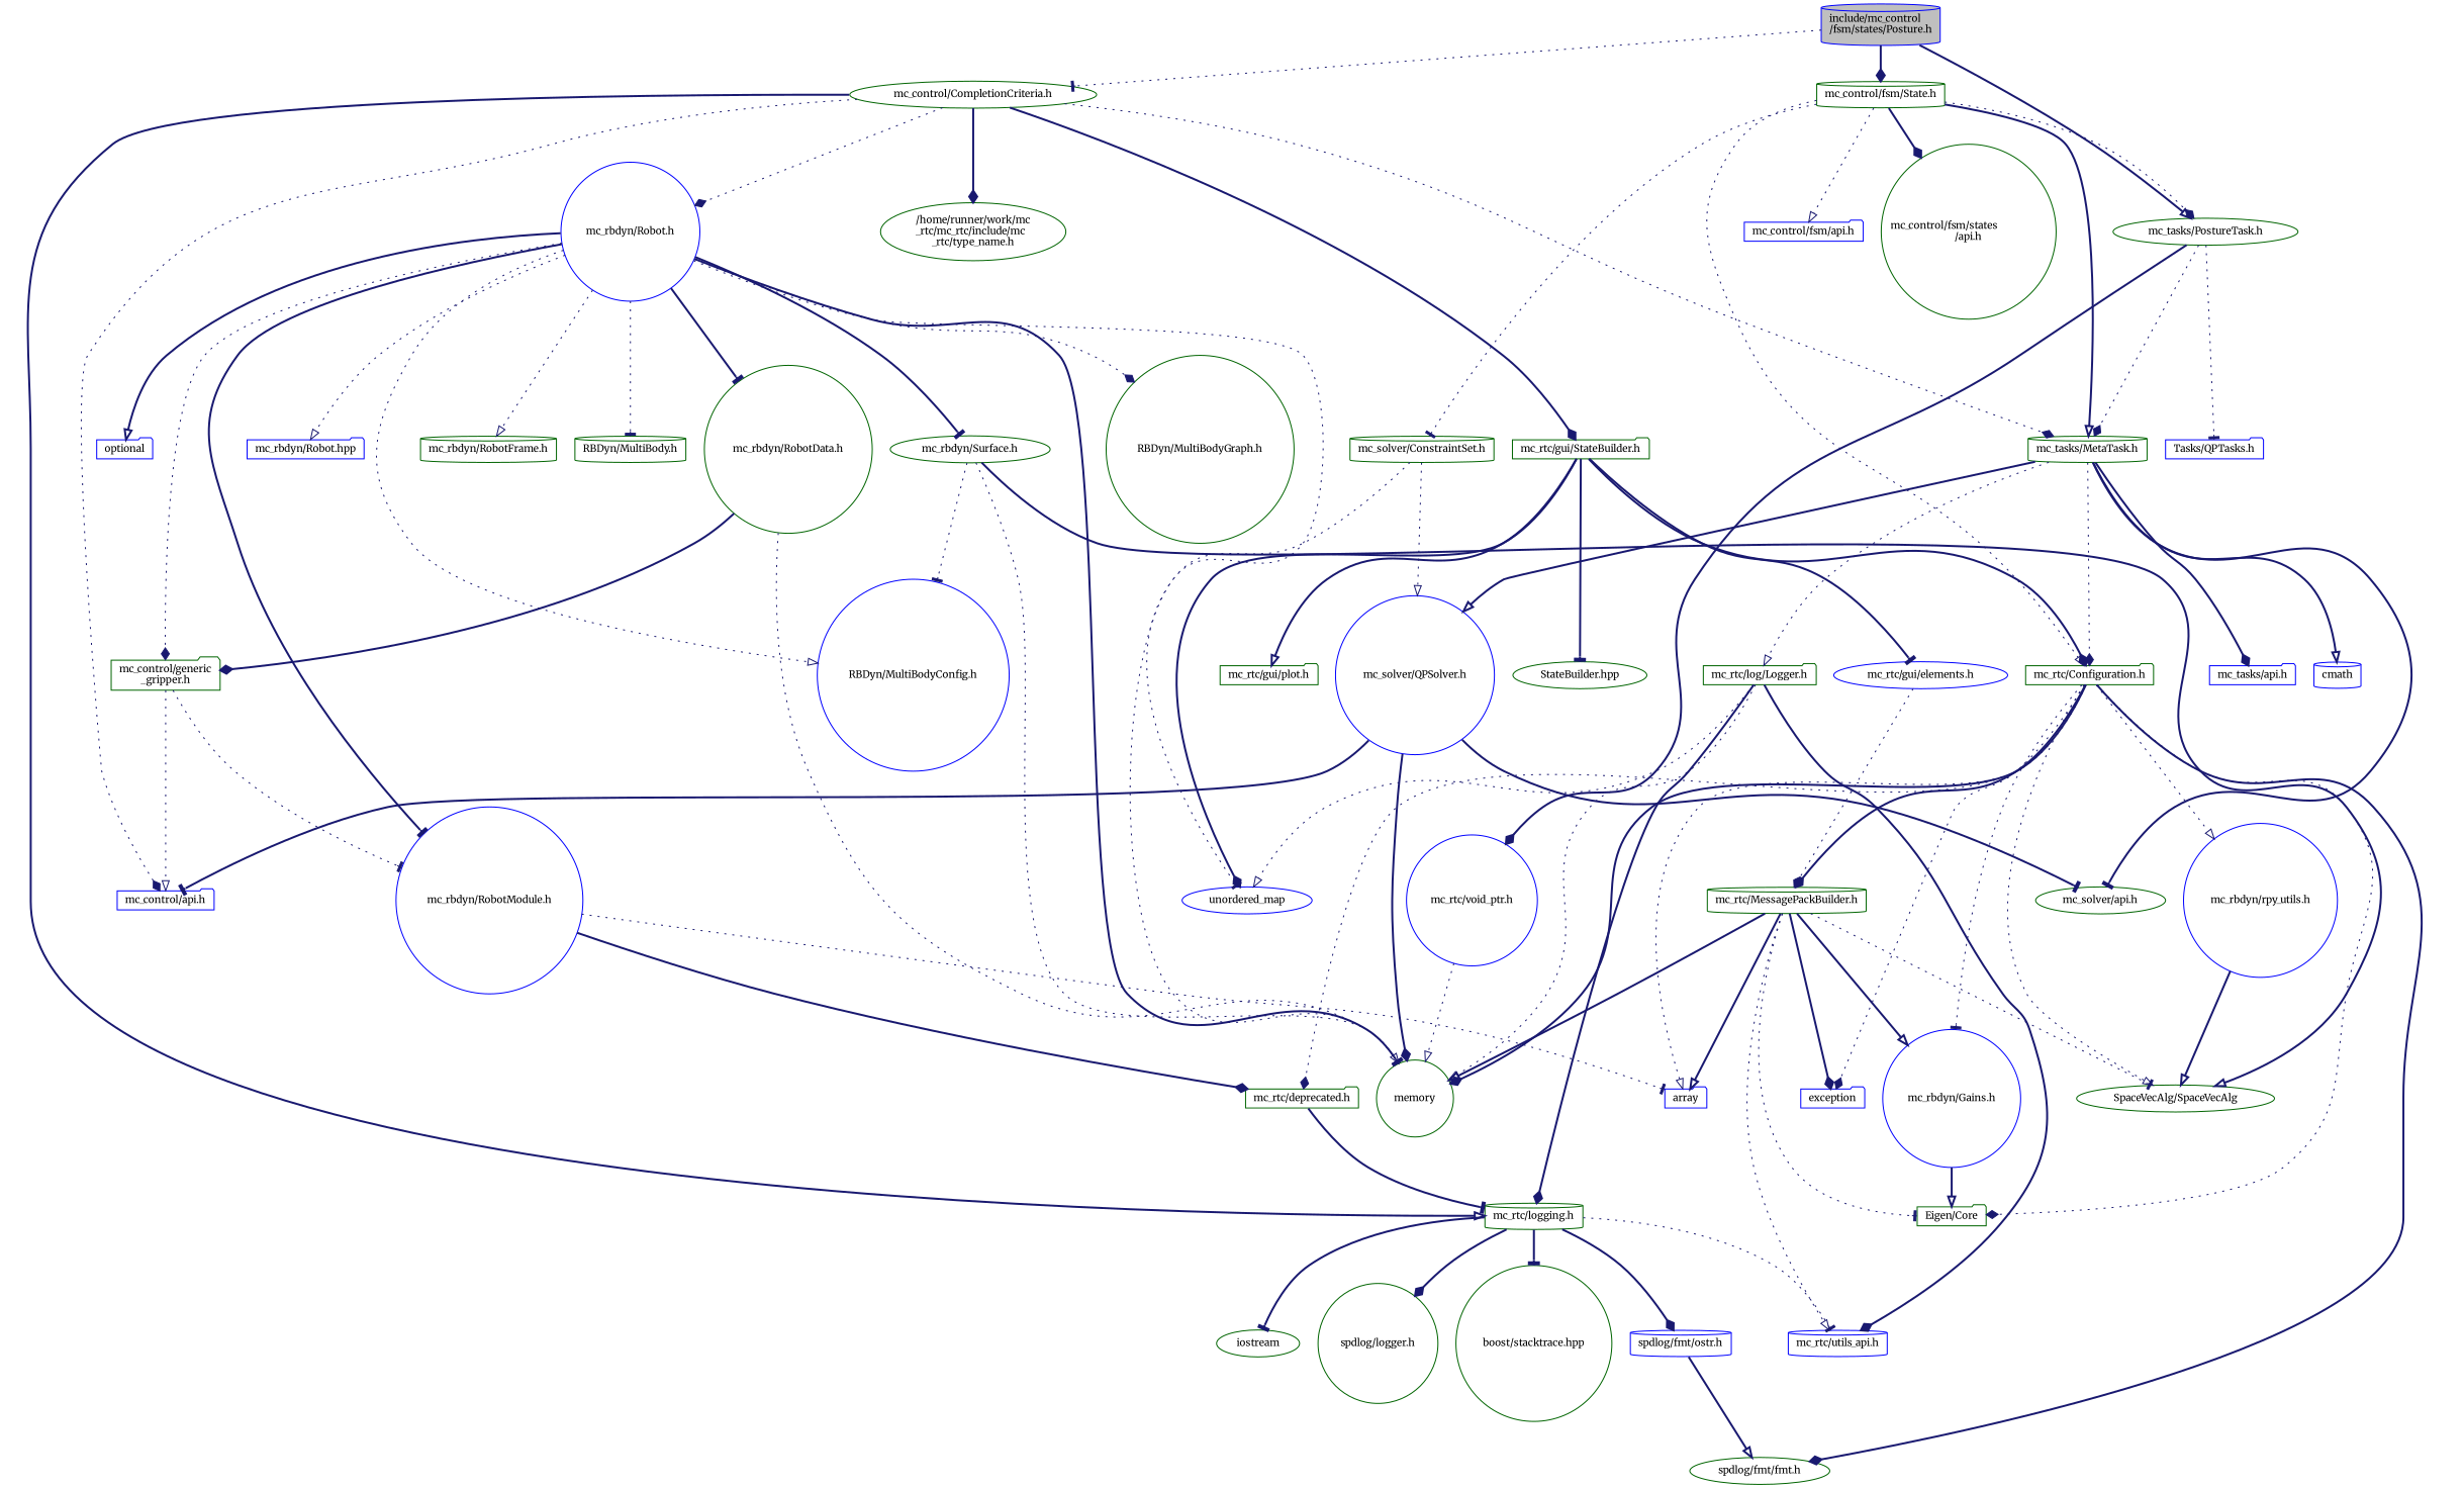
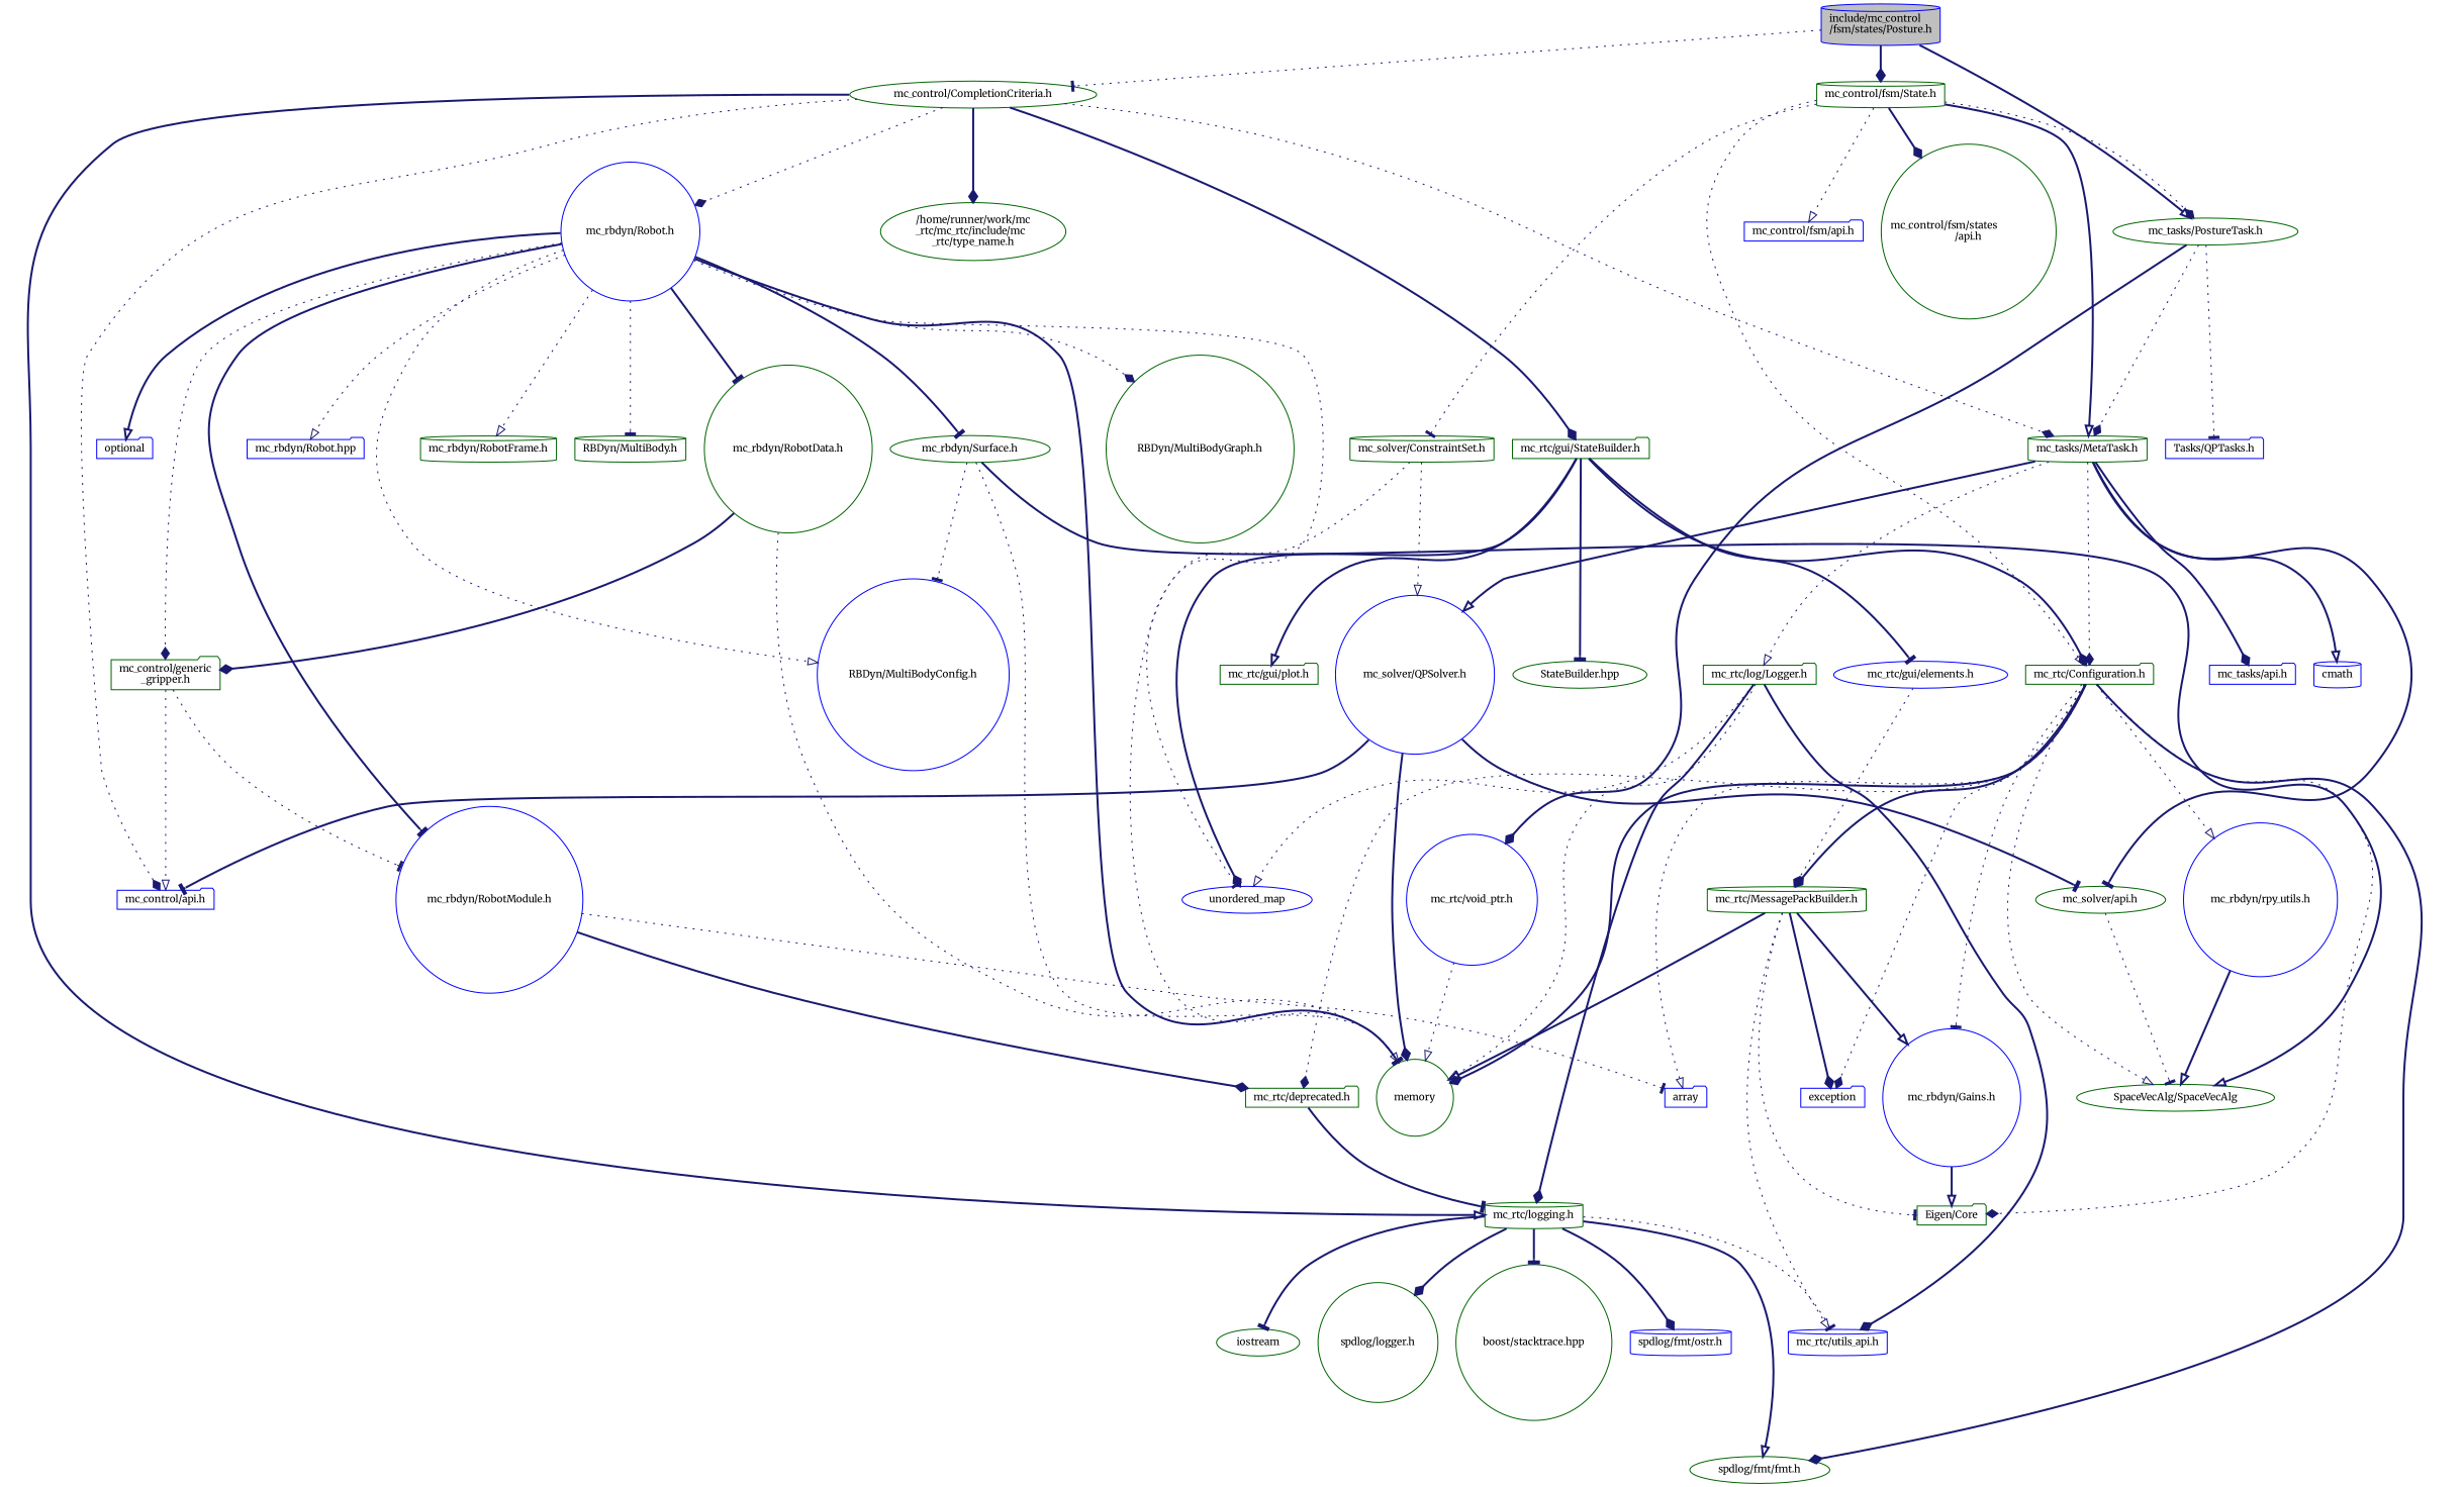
  digraph {
    fontname=Merriweather
    node [color=darkgreen fillcolor=white fontname=Merriweather fontsize=10 shape=folder style=filled]
    edge [arrowhead=diamond color=midnightblue fontname=Merriweather fontsize=10 labelfontname=Helvetica labelfontsize=10 style=bold]
    n1 [color=blue fillcolor=grey75 fontcolor=black height=0.2 label="include/mc_control\l/fsm/states/Posture.h" shape=cylinder width=0.4]
    n2 [height=0.2 label="mc_control/CompletionCriteria.h" shape=ellipse width=0.4]
    n3 [height=0.2 label="mc_control/fsm/State.h" shape=cylinder width=0.4]
    n4 [height=0.2 label="mc_tasks/PostureTask.h" shape=ellipse width=0.4]
    n5 [color=blue height=0.2 label="mc_control/api.h" width=0.4]
    n6 [height=0.2 label="mc_tasks/MetaTask.h" shape=cylinder width=0.4]
    n7 [height=0.2 label="mc_rtc/logging.h" shape=cylinder width=0.4]
    n8 [height=0.2 label="mc_rtc/gui/StateBuilder.h" width=0.4]
    n9 [color=blue height=0.2 label="mc_rbdyn/Robot.h" shape=circle width=0.4]
    n10 [height=0.2 label="/home/runner/work/mc\l_rtc/mc_rtc/include/mc\l_rtc/type_name.h" shape=ellipse width=0.4]
    n11 [height=0.2 label="mc_rtc/Configuration.h" width=0.4]
    n12 [color=blue height=0.2 label="mc_control/fsm/api.h" width=0.4]
    n13 [height=0.2 label="mc_control/fsm/states\l/api.h" shape=circle width=0.4]
    n14 [height=0.2 label="mc_solver/ConstraintSet.h" shape=cylinder width=0.4]
    n15 [color=blue height=0.2 label="mc_rtc/void_ptr.h" shape=circle width=0.4]
    n16 [color=blue height=0.2 label="Tasks/QPTasks.h" width=0.4]
    n17 [color=blue height=0.2 label="mc_tasks/api.h" width=0.4]
    n18 [height=0.2 label="mc_rtc/log/Logger.h" width=0.4]
    n19 [color=blue height=0.2 label="mc_solver/QPSolver.h" shape=circle width=0.4]
    n20 [height=0.2 label="mc_solver/api.h" shape=ellipse width=0.4]
    n21 [color=blue height=0.2 label=cmath shape=cylinder width=0.4]
    n22 [height=0.2 label="spdlog/fmt/fmt.h" shape=ellipse width=0.4]
    n23 [color=blue height=0.2 label="mc_rtc/utils_api.h" shape=cylinder width=0.4]
    n24 [height=0.2 label=iostream shape=ellipse width=0.4]
    n25 [color=blue height=0.2 label="spdlog/fmt/ostr.h" shape=cylinder width=0.4]
    n26 [height=0.2 label="spdlog/logger.h" shape=circle width=0.4]
    n27 [height=0.2 label="boost/stacktrace.hpp" shape=circle width=0.4]
    n28 [color=blue height=0.2 label="mc_rtc/gui/elements.h" shape=ellipse width=0.4]
    n29 [height=0.2 label="mc_rtc/gui/plot.h" width=0.4]
    n30 [color=blue height=0.2 label=unordered_map shape=ellipse width=0.4]
    n31 [height=0.2 label="StateBuilder.hpp" shape=ellipse width=0.4]
    n32 [height=0.2 label=memory shape=circle width=0.4]
    n33 [height=0.2 label="mc_rbdyn/RobotData.h" shape=circle width=0.4]
    n34 [height=0.2 label="mc_control/generic\l_gripper.h" width=0.4]
    n35 [color=blue height=0.2 label="mc_rbdyn/RobotModule.h" shape=circle width=0.4]
    n36 [height=0.2 label="mc_rbdyn/RobotFrame.h" shape=cylinder width=0.4]
    n37 [height=0.2 label="mc_rbdyn/Surface.h" shape=ellipse width=0.4]
    n38 [color=blue height=0.2 label="RBDyn/MultiBodyConfig.h" shape=circle width=0.4]
    n39 [height=0.2 label="RBDyn/MultiBody.h" shape=cylinder width=0.4]
    n40 [height=0.2 label="RBDyn/MultiBodyGraph.h" shape=circle width=0.4]
    n41 [color=blue height=0.2 label=optional width=0.4]
    n42 [color=blue height=0.2 label="mc_rbdyn/Robot.hpp" width=0.4]
    n43 [height=0.2 label="mc_rtc/MessagePackBuilder.h" shape=cylinder width=0.4]
    n44 [color=blue height=0.2 label="mc_rbdyn/Gains.h" shape=circle width=0.4]
    n45 [height=0.2 label="Eigen/Core" width=0.4]
    n46 [height=0.2 label="SpaceVecAlg/SpaceVecAlg" shape=ellipse width=0.4]
    n47 [color=blue height=0.2 label=array width=0.4]
    n48 [color=blue height=0.2 label=exception width=0.4]
    n49 [height=0.2 label="mc_rtc/deprecated.h" width=0.4]
    n50 [color=blue height=0.2 label="mc_rbdyn/rpy_utils.h" shape=circle width=0.4]
    n1 -> n2 [arrowhead=tee style=dotted]
    n1 -> n3
    n1 -> n4 [arrowhead=onormal]
    n2 -> n5 [style=dotted]
    n2 -> n6 [style=dotted]
    n2 -> n7 [arrowhead=onormal]
    n2 -> n8
    n2 -> n9 [style=dotted]
    n2 -> n10
    n3 -> n4 [style=dotted]
    n3 -> n6 [arrowhead=onormal]
    n3 -> n11 [arrowhead=onormal style=dotted]
    n3 -> n12 [arrowhead=onormal style=dotted]
    n3 -> n13
    n3 -> n14 [arrowhead=tee style=dotted]
    n4 -> n6 [style=dotted]
    n4 -> n15
    n4 -> n16 [arrowhead=tee style=dotted]
    n6 -> n11 [style=dotted]
    n6 -> n17
    n6 -> n18 [arrowhead=onormal style=dotted]
    n6 -> n19 [arrowhead=onormal]
    n6 -> n20 [arrowhead=tee]
    n6 -> n21 [arrowhead=onormal]
-   n25 -> n22 [arrowhead=onormal]
+   n7 -> n22 [arrowhead=onormal]
    n7 -> n23 [arrowhead=tee style=dotted]
    n7 -> n24 [arrowhead=tee]
    n7 -> n25
    n7 -> n26
    n7 -> n27 [arrowhead=tee]
    n8 -> n11
    n8 -> n28 [arrowhead=tee]
    n8 -> n29 [arrowhead=onormal]
    n8 -> n30
    n8 -> n31 [arrowhead=tee]
    n9 -> n30 [arrowhead=tee style=dotted]
    n9 -> n32 [arrowhead=tee]
    n9 -> n33 [arrowhead=tee]
    n9 -> n34 [style=dotted]
    n9 -> n35 [arrowhead=tee]
    n9 -> n36 [arrowhead=onormal style=dotted]
    n9 -> n37 [arrowhead=tee]
    n9 -> n38 [arrowhead=onormal style=dotted]
    n9 -> n39 [arrowhead=tee style=dotted]
    n9 -> n40 [style=dotted]
    n9 -> n41 [arrowhead=onormal]
    n9 -> n42 [arrowhead=onormal style=dotted]
    n11 -> n22
    n11 -> n32
    n11 -> n43
    n11 -> n44 [arrowhead=tee style=dotted]
    n11 -> n45 [style=dotted]
    n11 -> n46 [arrowhead=onormal style=dotted]
    n11 -> n47 [arrowhead=onormal style=dotted]
    n11 -> n48 [style=dotted]
    n11 -> n49 [style=dotted]
    n11 -> n50 [arrowhead=onormal style=dotted]
    n14 -> n19 [arrowhead=onormal style=dotted]
    n14 -> n32 [arrowhead=tee style=dotted]
    n15 -> n32 [arrowhead=onormal style=dotted]
    n18 -> n7
    n18 -> n23
    n18 -> n30 [arrowhead=onormal style=dotted]
    n18 -> n32 [arrowhead=onormal style=dotted]
    n19 -> n5 [arrowhead=tee]
    n19 -> n20 [arrowhead=tee]
    n19 -> n32
    n28 -> n43 [style=dotted]
    n33 -> n32 [arrowhead=onormal style=dotted]
    n33 -> n34
    n34 -> n5 [arrowhead=onormal style=dotted]
    n34 -> n35 [arrowhead=tee style=dotted]
    n35 -> n47 [arrowhead=tee style=dotted]
    n35 -> n49
    n37 -> n32 [arrowhead=tee style=dotted]
    n37 -> n38 [arrowhead=tee style=dotted]
    n37 -> n46 [arrowhead=onormal]
    n43 -> n23 [arrowhead=onormal style=dotted]
    n43 -> n32 [arrowhead=onormal]
    n43 -> n44 [arrowhead=onormal]
    n43 -> n45 [arrowhead=tee style=dotted]
-   n43 -> n46 [arrowhead=tee style=dotted]
-   n43 -> n47 [arrowhead=onormal]
+   n20 -> n46 [arrowhead=tee style=dotted]
    n43 -> n48
    n44 -> n45 [arrowhead=onormal]
    n49 -> n7 [arrowhead=tee]
    n50 -> n46 [arrowhead=onormal]
  }
